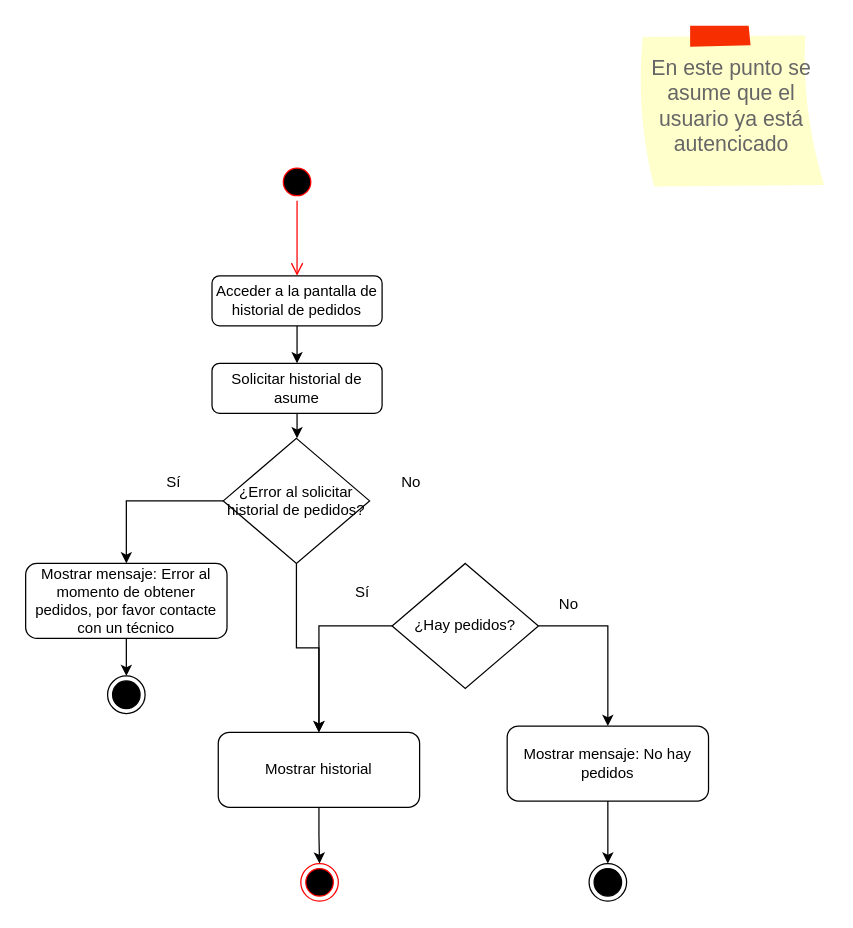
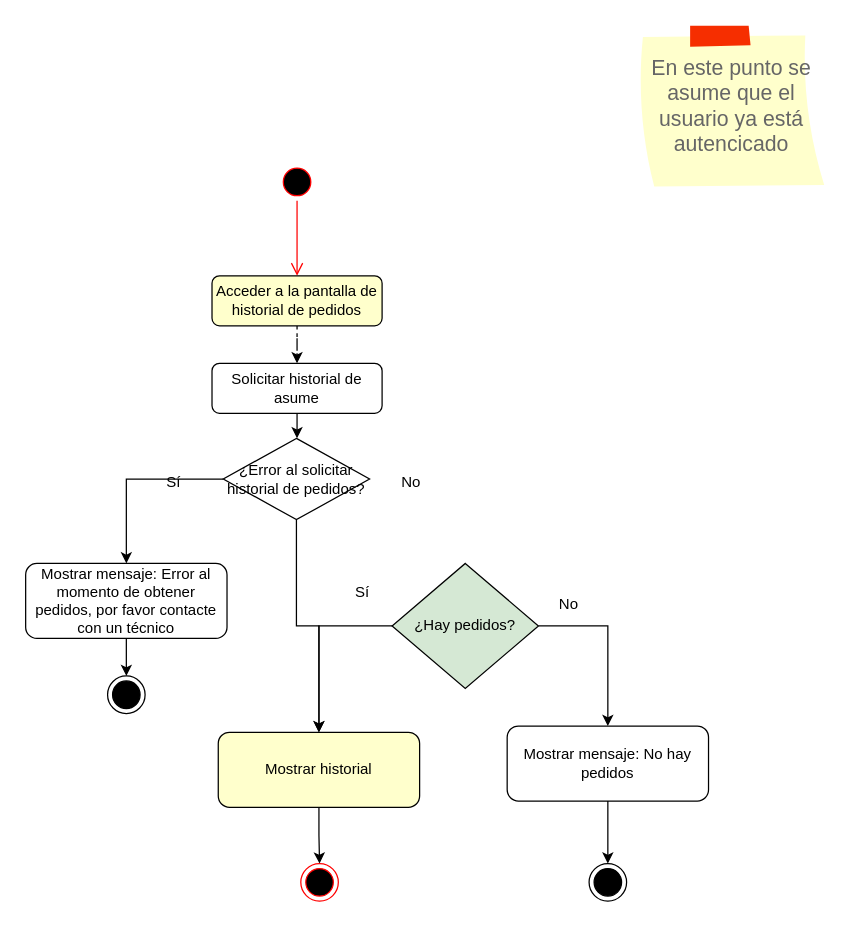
  <mxCell id="0" />
  <mxCell id="1" parent="0" />
  <mxCell id="2" value="" style="ellipse;html=1;shape=startState;fillColor=#000000;strokeColor=#ff0000;" parent="1" vertex="1"><mxGeometry x="222" y="130" width="30" height="30" as="geometry" /></mxCell>
  <mxCell id="3" value="" style="edgeStyle=orthogonalEdgeStyle;html=1;verticalAlign=bottom;endArrow=open;endSize=8;strokeColor=#ff0000;rounded=0;" parent="1" source="2" edge="1"><mxGeometry relative="1" as="geometry"><mxPoint x="237" y="220" as="targetPoint" /></mxGeometry></mxCell>
- <mxCell id="4" style="edgeStyle=orthogonalEdgeStyle;rounded=0;orthogonalLoop=1;jettySize=auto;html=1;" parent="1" source="5" target="7" edge="1"><mxGeometry relative="1" as="geometry" /></mxCell>
- <mxCell id="5" value="Acceder a la pantalla de historial de pedidos" style="rounded=1;whiteSpace=wrap;html=1;" parent="1" vertex="1"><mxGeometry x="169" y="220" width="136" height="40" as="geometry" /></mxCell>
+ <mxCell id="4" style="edgeStyle=orthogonalEdgeStyle;rounded=0;orthogonalLoop=1;jettySize=auto;html=1;dashed=1;" parent="1" source="5" target="7" edge="1"><mxGeometry relative="1" as="geometry" /></mxCell>
+ <mxCell id="5" value="Acceder a la pantalla de historial de pedidos" style="rounded=1;whiteSpace=wrap;html=1;fillColor=#ffffcc;" parent="1" vertex="1"><mxGeometry x="169" y="220" width="136" height="40" as="geometry" /></mxCell>
  <mxCell id="6" style="edgeStyle=orthogonalEdgeStyle;rounded=0;orthogonalLoop=1;jettySize=auto;html=1;entryX=0.5;entryY=0;entryDx=0;entryDy=0;" parent="1" source="7" target="10" edge="1"><mxGeometry relative="1" as="geometry" /></mxCell>
  <mxCell id="7" value="Solicitar historial de asume" style="rounded=1;whiteSpace=wrap;html=1;" parent="1" vertex="1"><mxGeometry x="169" y="290" width="136" height="40" as="geometry" /></mxCell>
  <mxCell id="8" style="edgeStyle=orthogonalEdgeStyle;rounded=0;orthogonalLoop=1;jettySize=auto;html=1;exitX=0;exitY=0.5;exitDx=0;exitDy=0;" parent="1" source="10" target="15" edge="1"><mxGeometry relative="1" as="geometry" /></mxCell>
  <mxCell id="9" style="edgeStyle=orthogonalEdgeStyle;rounded=0;orthogonalLoop=1;jettySize=auto;html=1;" parent="1" source="10" target="22" edge="1"><mxGeometry relative="1" as="geometry" /></mxCell>
- <mxCell id="10" value="¿Error al solicitar historial de pedidos?" style="rhombus;whiteSpace=wrap;html=1;" parent="1" vertex="1"><mxGeometry x="178" y="350" width="117" height="100" as="geometry" /></mxCell>
+ <mxCell id="10" value="¿Error al solicitar historial de pedidos?" style="rhombus;whiteSpace=wrap;html=1;" parent="1" vertex="1"><mxGeometry x="178" y="350" width="117" height="65" as="geometry" /></mxCell>
  <mxCell id="11" style="edgeStyle=orthogonalEdgeStyle;rounded=0;orthogonalLoop=1;jettySize=auto;html=1;entryX=0.5;entryY=0;entryDx=0;entryDy=0;exitX=1;exitY=0.5;exitDx=0;exitDy=0;" parent="1" source="13" target="19" edge="1"><mxGeometry relative="1" as="geometry" /></mxCell>
  <mxCell id="12" style="edgeStyle=orthogonalEdgeStyle;rounded=0;orthogonalLoop=1;jettySize=auto;html=1;entryX=0.5;entryY=0;entryDx=0;entryDy=0;exitX=0;exitY=0.5;exitDx=0;exitDy=0;" parent="1" source="13" target="22" edge="1"><mxGeometry relative="1" as="geometry" /></mxCell>
- <mxCell id="13" value="¿Hay pedidos?" style="rhombus;whiteSpace=wrap;html=1;" parent="1" vertex="1"><mxGeometry x="313" y="450" width="117" height="100" as="geometry" /></mxCell>
+ <mxCell id="13" value="¿Hay pedidos?" style="rhombus;whiteSpace=wrap;html=1;fillColor=#d5e8d4;" parent="1" vertex="1"><mxGeometry x="313" y="450" width="117" height="100" as="geometry" /></mxCell>
  <mxCell id="14" style="edgeStyle=orthogonalEdgeStyle;rounded=0;orthogonalLoop=1;jettySize=auto;html=1;" parent="1" source="15" target="27" edge="1"><mxGeometry relative="1" as="geometry" /></mxCell>
  <mxCell id="15" value="Mostrar mensaje: Error al momento de obtener pedidos, por favor contacte con un técnico" style="rounded=1;whiteSpace=wrap;html=1;" parent="1" vertex="1"><mxGeometry x="20" y="450" width="161" height="60" as="geometry" /></mxCell>
  <mxCell id="16" value="Sí" style="text;html=1;align=center;verticalAlign=middle;resizable=0;points=[];autosize=1;strokeColor=none;fillColor=none;" parent="1" vertex="1"><mxGeometry x="123" y="370" width="30" height="30" as="geometry" /></mxCell>
  <mxCell id="17" value="No" style="text;html=1;align=center;verticalAlign=middle;resizable=0;points=[];autosize=1;strokeColor=none;fillColor=none;" parent="1" vertex="1"><mxGeometry x="308" y="370" width="40" height="30" as="geometry" /></mxCell>
  <mxCell id="18" style="edgeStyle=orthogonalEdgeStyle;rounded=0;orthogonalLoop=1;jettySize=auto;html=1;entryX=0.5;entryY=0;entryDx=0;entryDy=0;" parent="1" source="19" target="25" edge="1"><mxGeometry relative="1" as="geometry" /></mxCell>
  <mxCell id="19" value="Mostrar mensaje: No hay pedidos" style="rounded=1;whiteSpace=wrap;html=1;" parent="1" vertex="1"><mxGeometry x="405" y="580" width="161" height="60" as="geometry" /></mxCell>
  <mxCell id="20" value="No" style="text;html=1;align=center;verticalAlign=middle;resizable=0;points=[];autosize=1;strokeColor=none;fillColor=none;" parent="1" vertex="1"><mxGeometry x="434" y="468" width="40" height="30" as="geometry" /></mxCell>
  <mxCell id="21" style="edgeStyle=orthogonalEdgeStyle;rounded=0;orthogonalLoop=1;jettySize=auto;html=1;exitX=0.5;exitY=1;exitDx=0;exitDy=0;entryX=0.5;entryY=0;entryDx=0;entryDy=0;" parent="1" source="22" target="24" edge="1"><mxGeometry relative="1" as="geometry" /></mxCell>
- <mxCell id="22" value="Mostrar historial" style="rounded=1;whiteSpace=wrap;html=1;" parent="1" vertex="1"><mxGeometry x="174" y="585" width="161" height="60" as="geometry" /></mxCell>
+ <mxCell id="22" value="Mostrar historial" style="rounded=1;whiteSpace=wrap;html=1;fillColor=#ffffcc;" parent="1" vertex="1"><mxGeometry x="174" y="585" width="161" height="60" as="geometry" /></mxCell>
  <mxCell id="23" value="Sí" style="text;html=1;align=center;verticalAlign=middle;resizable=0;points=[];autosize=1;strokeColor=none;fillColor=none;" parent="1" vertex="1"><mxGeometry x="274" y="458" width="30" height="30" as="geometry" /></mxCell>
  <mxCell id="24" value="" style="ellipse;html=1;shape=endState;fillColor=#000000;strokeColor=#ff0000;" parent="1" vertex="1"><mxGeometry x="240" y="690" width="30" height="30" as="geometry" /></mxCell>
  <mxCell id="25" value="" style="ellipse;html=1;shape=endState;fillColor=#000000;strokeColor=default;" parent="1" vertex="1"><mxGeometry x="470.5" y="690" width="30" height="30" as="geometry" /></mxCell>
  <mxCell id="26" value="" style="shape=mxgraph.sysml.x;" parent="1" vertex="1"><mxGeometry x="480.5" y="700" width="10" height="10" as="geometry" /></mxCell>
  <mxCell id="27" value="" style="ellipse;html=1;shape=endState;fillColor=#000000;strokeColor=default;" parent="1" vertex="1"><mxGeometry x="85.5" y="540" width="30" height="30" as="geometry" /></mxCell>
  <mxCell id="28" value="" style="shape=mxgraph.sysml.x;" parent="1" vertex="1"><mxGeometry x="95.5" y="550" width="10" height="10" as="geometry" /></mxCell>
  <mxCell id="29" value="En este punto se asume que el usuario ya está autencicado" style="strokeWidth=1;shadow=0;dashed=0;align=center;html=1;shape=mxgraph.mockup.text.stickyNote2;fontColor=#666666;mainText=;fontSize=17;whiteSpace=wrap;fillColor=#ffffcc;strokeColor=#F62E00;" parent="1" vertex="1"><mxGeometry x="509" y="20" width="151" height="130" as="geometry" /></mxCell>
